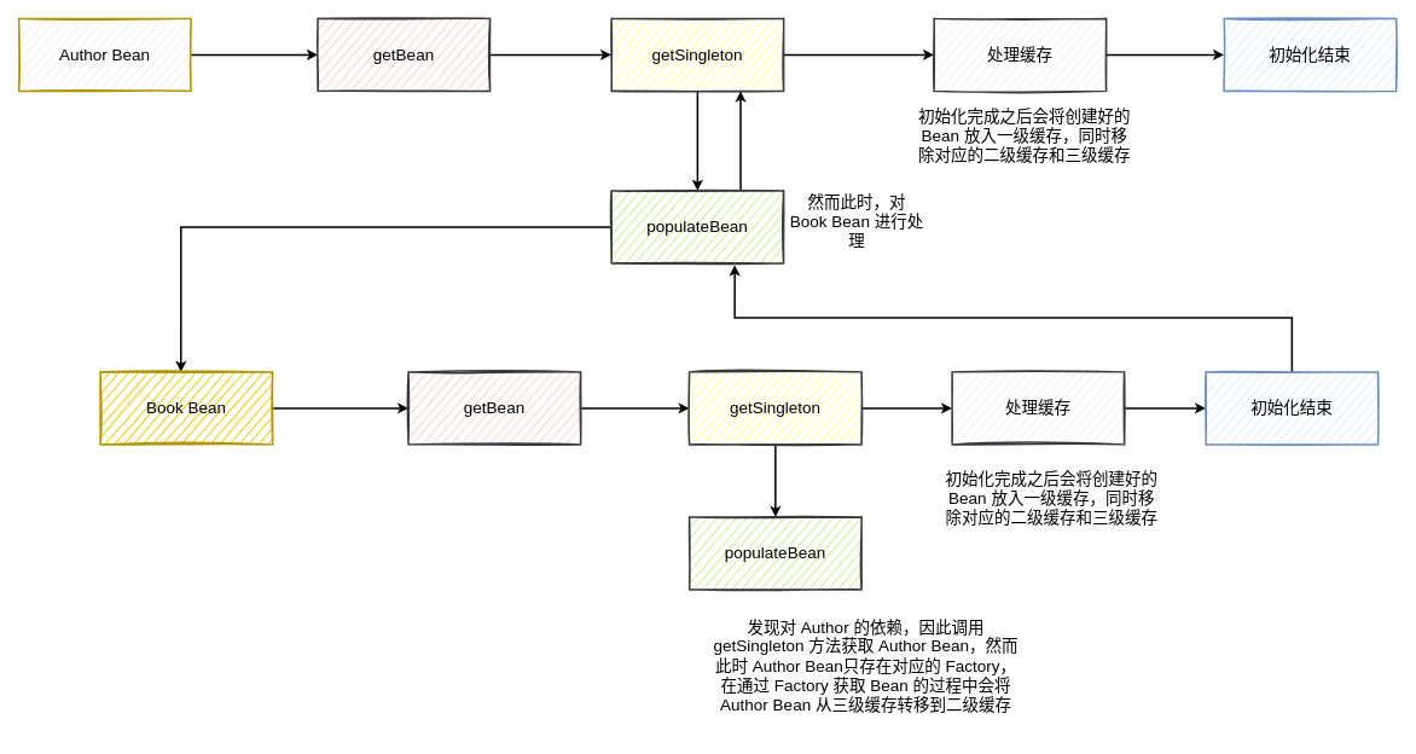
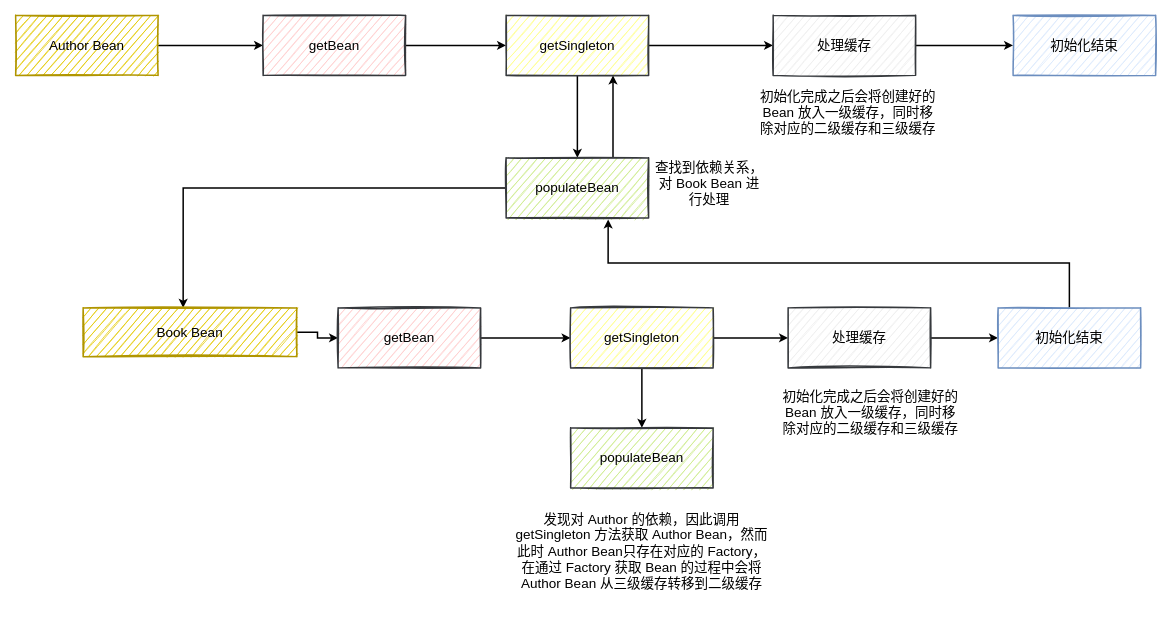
  <mxCell id="0" />
  <mxCell id="1" parent="0" />
  <mxCell id="2" style="edgeStyle=orthogonalEdgeStyle;rounded=0;orthogonalLoop=1;jettySize=auto;html=1;exitX=1;exitY=0.5;exitDx=0;exitDy=0;entryX=0;entryY=0.5;entryDx=0;entryDy=0;fontSize=18;strokeWidth=2;" edge="1" parent="1" source="3" target="5"><mxGeometry relative="1" as="geometry" /></mxCell>
- <mxCell id="3" value="Author Bean" style="rounded=0;whiteSpace=wrap;html=1;fontSize=18;fillColor=#eeeeee;fontColor=#000000;strokeColor=#B09500;sketch=1;strokeWidth=2;" vertex="1" parent="1"><mxGeometry x="20" y="20" width="190" height="80" as="geometry" /></mxCell>
+ <mxCell id="3" value="Author Bean" style="rounded=0;whiteSpace=wrap;html=1;fontSize=18;fillColor=#e3c800;fontColor=#000000;strokeColor=#B09500;sketch=1;strokeWidth=2;" vertex="1" parent="1"><mxGeometry x="20" y="20" width="190" height="80" as="geometry" /></mxCell>
  <mxCell id="4" style="edgeStyle=orthogonalEdgeStyle;rounded=0;orthogonalLoop=1;jettySize=auto;html=1;exitX=1;exitY=0.5;exitDx=0;exitDy=0;fontSize=18;strokeWidth=2;" edge="1" parent="1" source="5" target="8"><mxGeometry relative="1" as="geometry" /></mxCell>
  <mxCell id="5" value="getBean" style="rounded=0;whiteSpace=wrap;html=1;fontSize=18;fillColor=#ffcccc;strokeColor=#36393d;sketch=1;strokeWidth=2;" vertex="1" parent="1"><mxGeometry x="350" y="20" width="190" height="80" as="geometry" /></mxCell>
  <mxCell id="6" style="edgeStyle=orthogonalEdgeStyle;rounded=0;orthogonalLoop=1;jettySize=auto;html=1;exitX=0.5;exitY=1;exitDx=0;exitDy=0;entryX=0.5;entryY=0;entryDx=0;entryDy=0;fontSize=18;strokeWidth=2;" edge="1" parent="1" source="8" target="11"><mxGeometry relative="1" as="geometry" /></mxCell>
  <mxCell id="7" style="edgeStyle=orthogonalEdgeStyle;rounded=0;orthogonalLoop=1;jettySize=auto;html=1;exitX=1;exitY=0.5;exitDx=0;exitDy=0;entryX=0;entryY=0.5;entryDx=0;entryDy=0;fontSize=18;strokeWidth=2;" edge="1" parent="1" source="8" target="21"><mxGeometry relative="1" as="geometry" /></mxCell>
  <mxCell id="8" value="getSingleton" style="rounded=0;whiteSpace=wrap;html=1;fontSize=18;fillColor=#ffff88;strokeColor=#36393d;sketch=1;strokeWidth=2;" vertex="1" parent="1"><mxGeometry x="674" y="20" width="190" height="80" as="geometry" /></mxCell>
  <mxCell id="9" style="edgeStyle=orthogonalEdgeStyle;rounded=0;orthogonalLoop=1;jettySize=auto;html=1;exitX=0;exitY=0.5;exitDx=0;exitDy=0;entryX=0.468;entryY=0;entryDx=0;entryDy=0;entryPerimeter=0;fontSize=18;strokeWidth=2;" edge="1" parent="1" source="11" target="13"><mxGeometry relative="1" as="geometry" /></mxCell>
  <mxCell id="10" style="edgeStyle=orthogonalEdgeStyle;rounded=0;orthogonalLoop=1;jettySize=auto;html=1;exitX=0.75;exitY=0;exitDx=0;exitDy=0;entryX=0.75;entryY=1;entryDx=0;entryDy=0;fontSize=18;strokeWidth=2;" edge="1" parent="1" source="11" target="8"><mxGeometry relative="1" as="geometry" /></mxCell>
  <mxCell id="11" value="populateBean" style="rounded=0;whiteSpace=wrap;html=1;fontSize=18;fillColor=#cdeb8b;strokeColor=#36393d;sketch=1;strokeWidth=2;" vertex="1" parent="1"><mxGeometry x="674" y="210" width="190" height="80" as="geometry" /></mxCell>
  <mxCell id="12" style="edgeStyle=orthogonalEdgeStyle;rounded=0;orthogonalLoop=1;jettySize=auto;html=1;exitX=1;exitY=0.5;exitDx=0;exitDy=0;entryX=0;entryY=0.5;entryDx=0;entryDy=0;fontSize=18;strokeWidth=2;" edge="1" parent="1" source="13" target="15"><mxGeometry relative="1" as="geometry" /></mxCell>
- <mxCell id="13" value="Book Bean" style="rounded=0;whiteSpace=wrap;html=1;fontSize=18;fillColor=#e3c800;fontColor=#000000;strokeColor=#B09500;sketch=1;strokeWidth=2;" vertex="1" parent="1"><mxGeometry x="110" y="410" width="190" height="80" as="geometry" /></mxCell>
+ <mxCell id="13" value="Book Bean" style="rounded=0;whiteSpace=wrap;html=1;fontSize=18;fillColor=#e3c800;fontColor=#000000;strokeColor=#B09500;sketch=1;strokeWidth=2;" vertex="1" parent="1"><mxGeometry x="110" y="410" width="285" height="65" as="geometry" /></mxCell>
  <mxCell id="14" style="edgeStyle=orthogonalEdgeStyle;rounded=0;orthogonalLoop=1;jettySize=auto;html=1;exitX=1;exitY=0.5;exitDx=0;exitDy=0;entryX=0;entryY=0.5;entryDx=0;entryDy=0;fontSize=18;strokeWidth=2;" edge="1" parent="1" source="15" target="18"><mxGeometry relative="1" as="geometry" /></mxCell>
  <mxCell id="15" value="getBean" style="rounded=0;whiteSpace=wrap;html=1;fontSize=18;fillColor=#ffcccc;strokeColor=#36393d;sketch=1;strokeWidth=2;" vertex="1" parent="1"><mxGeometry x="450" y="410" width="190" height="80" as="geometry" /></mxCell>
  <mxCell id="16" style="edgeStyle=orthogonalEdgeStyle;rounded=0;orthogonalLoop=1;jettySize=auto;html=1;exitX=0.5;exitY=1;exitDx=0;exitDy=0;fontSize=18;strokeWidth=2;" edge="1" parent="1" source="18" target="19"><mxGeometry relative="1" as="geometry" /></mxCell>
  <mxCell id="17" style="edgeStyle=orthogonalEdgeStyle;rounded=0;orthogonalLoop=1;jettySize=auto;html=1;exitX=1;exitY=0.5;exitDx=0;exitDy=0;entryX=0;entryY=0.5;entryDx=0;entryDy=0;fontSize=18;strokeWidth=2;" edge="1" parent="1" source="18" target="23"><mxGeometry relative="1" as="geometry" /></mxCell>
  <mxCell id="18" value="getSingleton" style="rounded=0;whiteSpace=wrap;html=1;fontSize=18;fillColor=#ffff88;strokeColor=#36393d;sketch=1;strokeWidth=2;" vertex="1" parent="1"><mxGeometry x="760" y="410" width="190" height="80" as="geometry" /></mxCell>
  <mxCell id="19" value="populateBean" style="rounded=0;whiteSpace=wrap;html=1;fontSize=18;fillColor=#cdeb8b;strokeColor=#36393d;sketch=1;strokeWidth=2;" vertex="1" parent="1"><mxGeometry x="760" y="570" width="190" height="80" as="geometry" /></mxCell>
  <mxCell id="20" style="edgeStyle=orthogonalEdgeStyle;rounded=0;orthogonalLoop=1;jettySize=auto;html=1;exitX=1;exitY=0.5;exitDx=0;exitDy=0;fontSize=18;strokeWidth=2;" edge="1" parent="1" source="21" target="29"><mxGeometry relative="1" as="geometry" /></mxCell>
  <mxCell id="21" value="处理缓存" style="rounded=0;whiteSpace=wrap;html=1;fontSize=18;fillColor=#eeeeee;strokeColor=#36393d;sketch=1;strokeWidth=2;" vertex="1" parent="1"><mxGeometry x="1030" y="20" width="190" height="80" as="geometry" /></mxCell>
  <mxCell id="22" style="edgeStyle=orthogonalEdgeStyle;rounded=0;orthogonalLoop=1;jettySize=auto;html=1;exitX=1;exitY=0.5;exitDx=0;exitDy=0;fontSize=18;strokeWidth=2;" edge="1" parent="1" source="23" target="28"><mxGeometry relative="1" as="geometry" /></mxCell>
  <mxCell id="23" value="处理缓存" style="rounded=0;whiteSpace=wrap;html=1;fontSize=18;fillColor=#eeeeee;strokeColor=#36393d;sketch=1;strokeWidth=2;" vertex="1" parent="1"><mxGeometry x="1050" y="410" width="190" height="80" as="geometry" /></mxCell>
- <mxCell id="24" value="然而此时，对 Book Bean 进行处理" style="text;html=1;strokeColor=none;fillColor=none;align=center;verticalAlign=middle;whiteSpace=wrap;rounded=0;sketch=1;fontSize=18;" vertex="1" parent="1"><mxGeometry x="870" y="200" width="150" height="90" as="geometry" /></mxCell>
- <mxCell id="25" value="发现对 Author 的依赖，因此调用 getSingleton 方法获取 Author Bean，然而此时 Author Bean只存在对应的 Factory，在通过 Factory 获取 Bean 的过程中会将 Author Bean 从三级缓存转移到二级缓存" style="text;html=1;strokeColor=none;fillColor=none;align=center;verticalAlign=middle;whiteSpace=wrap;rounded=0;sketch=1;fontSize=18;" vertex="1" parent="1"><mxGeometry x="785" y="660" width="340" height="150" as="geometry" /></mxCell>
+ <mxCell id="24" value="查找到依赖关系，对 Book Bean 进行处理" style="text;html=1;strokeColor=none;fillColor=none;align=center;verticalAlign=middle;whiteSpace=wrap;rounded=0;sketch=1;fontSize=18;" vertex="1" parent="1"><mxGeometry x="870" y="200" width="150" height="90" as="geometry" /></mxCell>
+ <mxCell id="25" value="发现对 Author 的依赖，因此调用 getSingleton 方法获取 Author Bean，然而此时 Author Bean只存在对应的 Factory，在通过 Factory 获取 Bean 的过程中会将 Author Bean 从三级缓存转移到二级缓存" style="text;html=1;strokeColor=none;fillColor=none;align=center;verticalAlign=middle;whiteSpace=wrap;rounded=0;sketch=1;fontSize=18;" vertex="1" parent="1"><mxGeometry x="685" y="660" width="340" height="150" as="geometry" /></mxCell>
  <mxCell id="26" value="初始化完成之后会将创建好的 Bean 放入一级缓存，同时移除对应的二级缓存和三级缓存" style="text;html=1;strokeColor=none;fillColor=none;align=center;verticalAlign=middle;whiteSpace=wrap;rounded=0;sketch=1;fontSize=18;" vertex="1" parent="1"><mxGeometry x="1040" y="500" width="240" height="100" as="geometry" /></mxCell>
  <mxCell id="27" style="edgeStyle=orthogonalEdgeStyle;rounded=0;orthogonalLoop=1;jettySize=auto;html=1;exitX=0.5;exitY=0;exitDx=0;exitDy=0;entryX=0.716;entryY=1.025;entryDx=0;entryDy=0;entryPerimeter=0;fontSize=18;strokeWidth=2;" edge="1" parent="1" source="28" target="11"><mxGeometry relative="1" as="geometry" /></mxCell>
  <mxCell id="28" value="初始化结束" style="rounded=0;whiteSpace=wrap;html=1;fontSize=18;fillColor=#dae8fc;strokeColor=#6c8ebf;sketch=1;strokeWidth=2;" vertex="1" parent="1"><mxGeometry x="1330" y="410" width="190" height="80" as="geometry" /></mxCell>
  <mxCell id="29" value="初始化结束" style="rounded=0;whiteSpace=wrap;html=1;fontSize=18;fillColor=#dae8fc;strokeColor=#6c8ebf;sketch=1;strokeWidth=2;" vertex="1" parent="1"><mxGeometry x="1350" y="20" width="190" height="80" as="geometry" /></mxCell>
  <mxCell id="30" value="初始化完成之后会将创建好的 Bean 放入一级缓存，同时移除对应的二级缓存和三级缓存" style="text;html=1;strokeColor=none;fillColor=none;align=center;verticalAlign=middle;whiteSpace=wrap;rounded=0;sketch=1;fontSize=18;" vertex="1" parent="1"><mxGeometry x="1010" y="100" width="240" height="100" as="geometry" /></mxCell>
